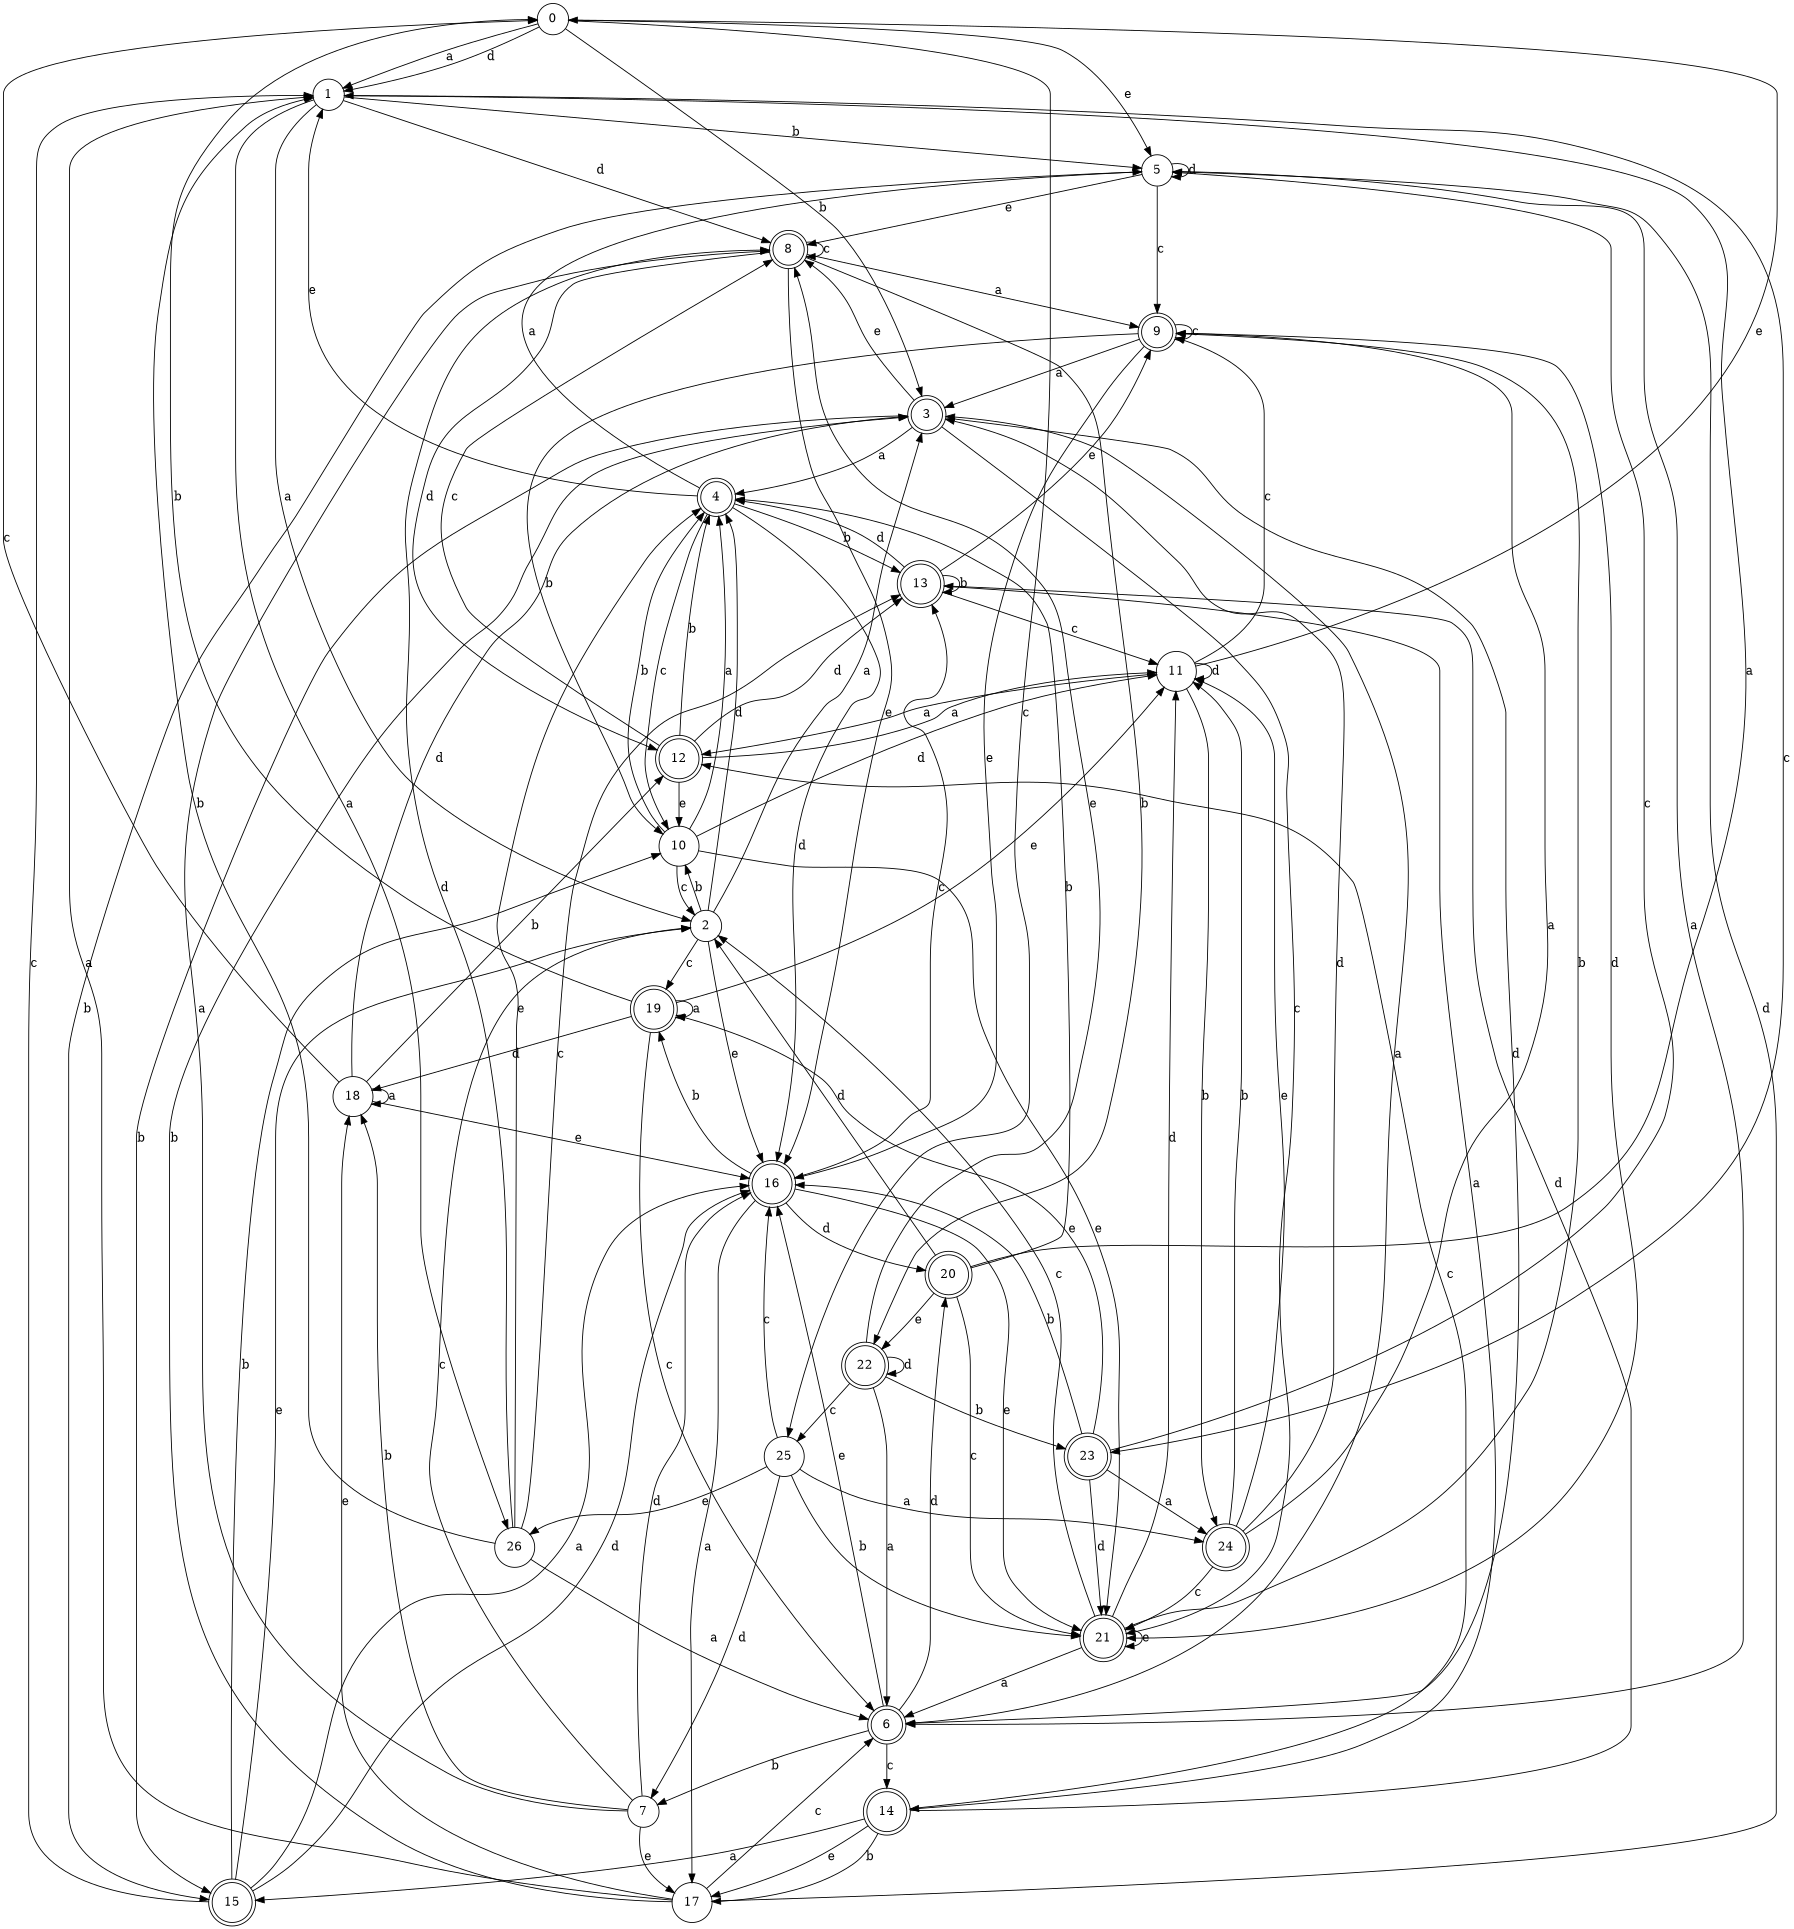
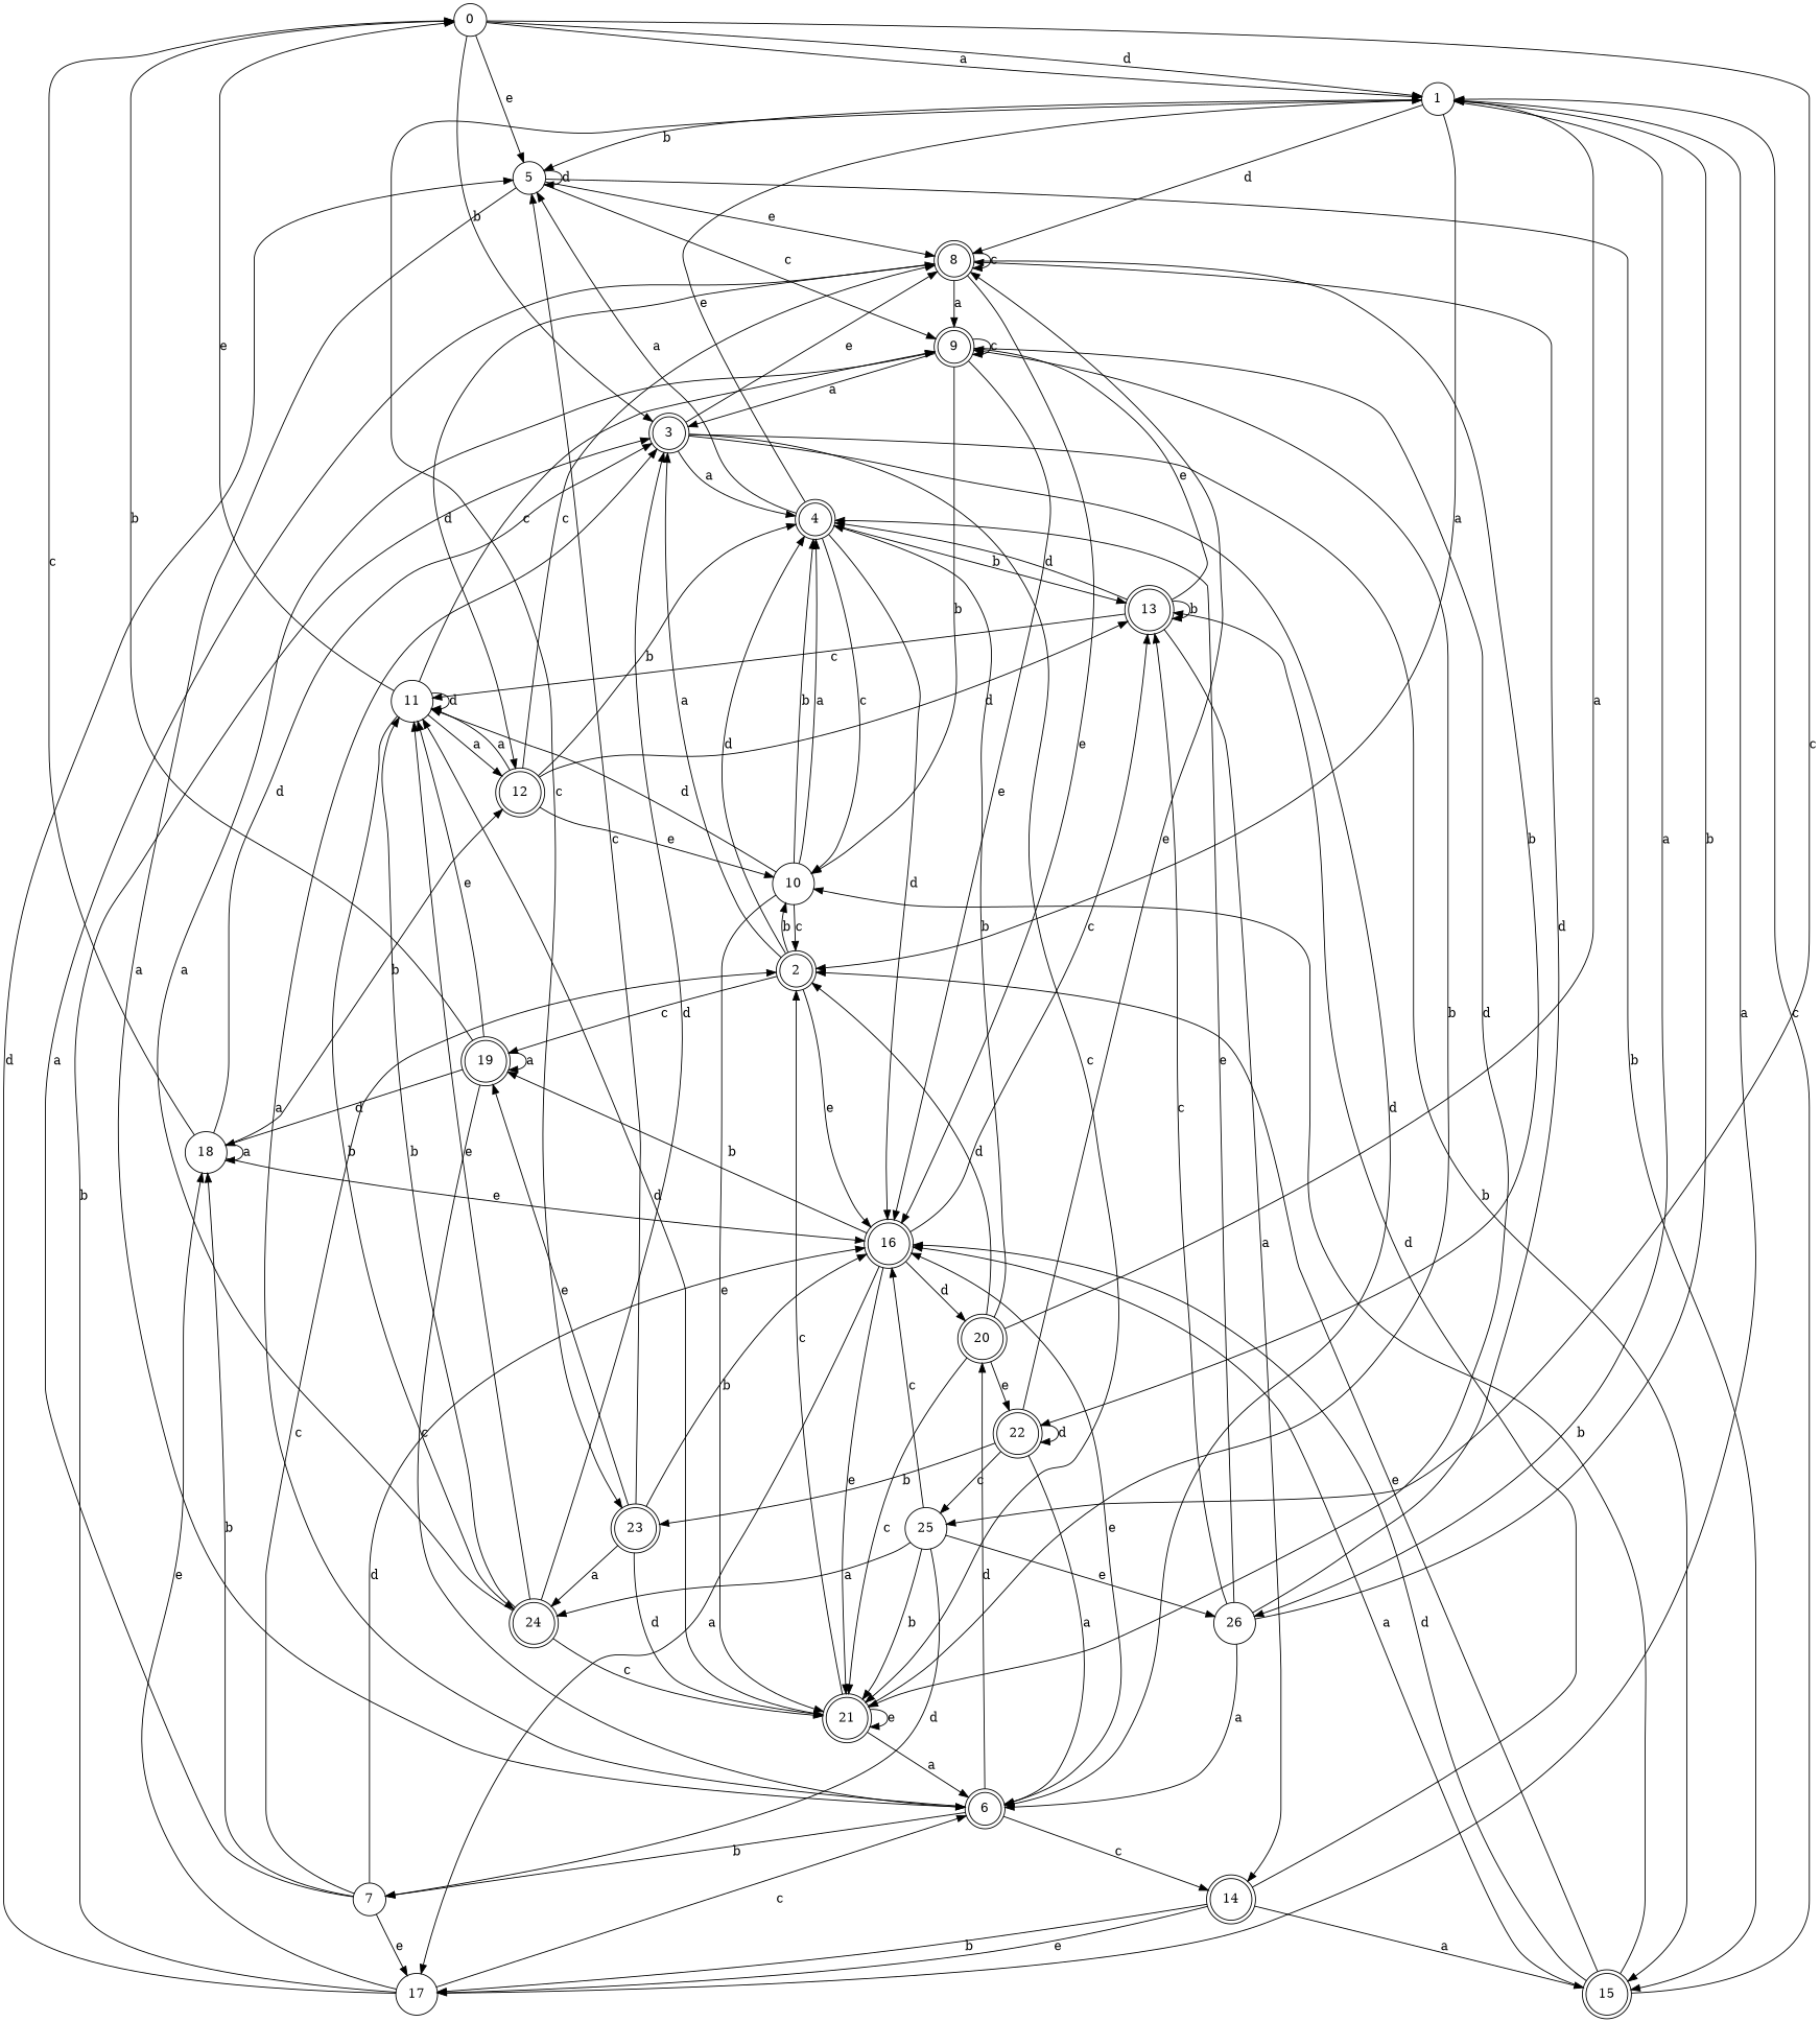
  digraph {
    rankdir=TB
    node [color=black fillcolor=white shape=doublecircle style="rounded,filled"]
    n1 [label=0 shape=circle style=filled]
    n2 [label=1 shape=circle style=filled]
    n3 [label=5 shape=circle style=filled]
    n4 [label=25 shape=circle style=filled]
    n5 [label=3]
-   n6 [label=2 shape=circle]
+   n6 [label=2]
    n7 [label=8]
    n8 [label=23]
    n9 [label=26 shape=circle style=filled]
    n10 [label=6]
    n11 [label=15]
    n12 [label=9]
    n13 [label=16]
    n14 [label=7 shape=circle style=filled]
    n15 [label=14]
    n16 [label=20]
    n17 [label=21]
    n18 [label=24]
    n19 [label=4]
    n20 [label=10 shape=circle style=filled]
    n21 [label=19]
    n22 [label=12]
    n23 [label=22]
    n24 [label=13]
    n25 [label=11 shape=circle style=filled]
    n26 [label=17 shape=circle style=filled]
    n27 [label=18 shape=circle style=filled]
    n1 -> n2 [label=a]
    n1 -> n2 [label=d]
    n1 -> n3 [label=e]
    n1 -> n4 [label=c]
    n1 -> n5 [label=b]
    n2 -> n3 [label=b]
    n2 -> n6 [label=a]
    n2 -> n7 [label=d]
    n2 -> n8 [label=c]
    n2 -> n9 [label=a]
    n3 -> n3 [label=d]
    n3 -> n7 [label=e]
    n3 -> n10 [label=a]
    n3 -> n11 [label=b]
    n3 -> n12 [label=c]
    n4 -> n9 [label=e]
    n4 -> n13 [label=c]
    n4 -> n14 [label=d]
    n4 -> n17 [label=b]
    n4 -> n18 [label=a]
    n5 -> n7 [label=e]
    n5 -> n10 [label=d]
    n5 -> n11 [label=b]
    n5 -> n17 [label=c]
    n5 -> n19 [label=a]
    n6 -> n5 [label=a]
    n6 -> n13 [label=e]
    n6 -> n19 [label=d]
    n6 -> n20 [label=b]
    n6 -> n21 [label=c]
    n7 -> n7 [label=c]
    n7 -> n12 [label=a]
    n7 -> n13 [label=e]
    n7 -> n22 [label=d]
    n7 -> n23 [label=b]
    n8 -> n3 [label=c]
    n8 -> n13 [label=b]
    n8 -> n17 [label=d]
    n8 -> n18 [label=a]
    n8 -> n21 [label=e]
    n9 -> n2 [label=b]
    n9 -> n7 [label=d]
    n9 -> n10 [label=a]
    n9 -> n19 [label=e]
    n9 -> n24 [label=c]
    n10 -> n5 [label=a]
    n10 -> n13 [label=e]
    n10 -> n14 [label=b]
    n10 -> n15 [label=c]
    n10 -> n16 [label=d]
    n11 -> n2 [label=c]
    n11 -> n6 [label=e]
    n11 -> n13 [label=a]
    n11 -> n13 [label=d]
    n11 -> n20 [label=b]
    n12 -> n5 [label=a]
    n12 -> n12 [label=c]
    n12 -> n13 [label=e]
    n12 -> n17 [label=d]
    n12 -> n20 [label=b]
    n13 -> n16 [label=d]
    n13 -> n17 [label=e]
    n13 -> n21 [label=b]
    n13 -> n24 [label=c]
    n13 -> n26 [label=a]
    n14 -> n6 [label=c]
    n14 -> n7 [label=a]
    n14 -> n13 [label=d]
    n14 -> n26 [label=e]
    n14 -> n27 [label=b]
    n15 -> n11 [label=a]
-   n15 -> n22 [label=c]
    n15 -> n24 [label=d]
    n15 -> n26 [label=b]
    n15 -> n26 [label=e]
    n16 -> n2 [label=a]
    n16 -> n6 [label=d]
    n16 -> n17 [label=c]
    n16 -> n19 [label=b]
    n16 -> n23 [label=e]
    n17 -> n6 [label=c]
    n17 -> n10 [label=a]
    n17 -> n12 [label=b]
    n17 -> n17 [label=e]
    n17 -> n25 [label=d]
    n18 -> n5 [label=d]
    n18 -> n12 [label=a]
    n18 -> n17 [label=c]
    n18 -> n25 [label=b]
    n18 -> n25 [label=e]
    n19 -> n2 [label=e]
    n19 -> n3 [label=a]
    n19 -> n13 [label=d]
    n19 -> n20 [label=c]
    n19 -> n24 [label=b]
    n20 -> n6 [label=c]
    n20 -> n17 [label=e]
    n20 -> n19 [label=a]
    n20 -> n19 [label=b]
    n20 -> n25 [label=d]
    n21 -> n1 [label=b]
    n21 -> n10 [label=c]
    n21 -> n21 [label=a]
    n21 -> n25 [label=e]
    n21 -> n27 [label=d]
    n22 -> n7 [label=c]
    n22 -> n19 [label=b]
    n22 -> n20 [label=e]
    n22 -> n24 [label=d]
    n22 -> n25 [label=a]
    n23 -> n4 [label=c]
    n23 -> n7 [label=e]
    n23 -> n8 [label=b]
    n23 -> n10 [label=a]
    n23 -> n23 [label=d]
    n24 -> n12 [label=e]
    n24 -> n15 [label=a]
    n24 -> n19 [label=d]
    n24 -> n24 [label=b]
    n24 -> n25 [label=c]
    n25 -> n1 [label=e]
    n25 -> n12 [label=c]
    n25 -> n18 [label=b]
    n25 -> n22 [label=a]
    n25 -> n25 [label=d]
    n26 -> n2 [label=a]
    n26 -> n3 [label=d]
    n26 -> n5 [label=b]
    n26 -> n10 [label=c]
    n26 -> n27 [label=e]
    n27 -> n1 [label=c]
    n27 -> n5 [label=d]
    n27 -> n13 [label=e]
    n27 -> n22 [label=b]
    n27 -> n27 [label=a]
  }
